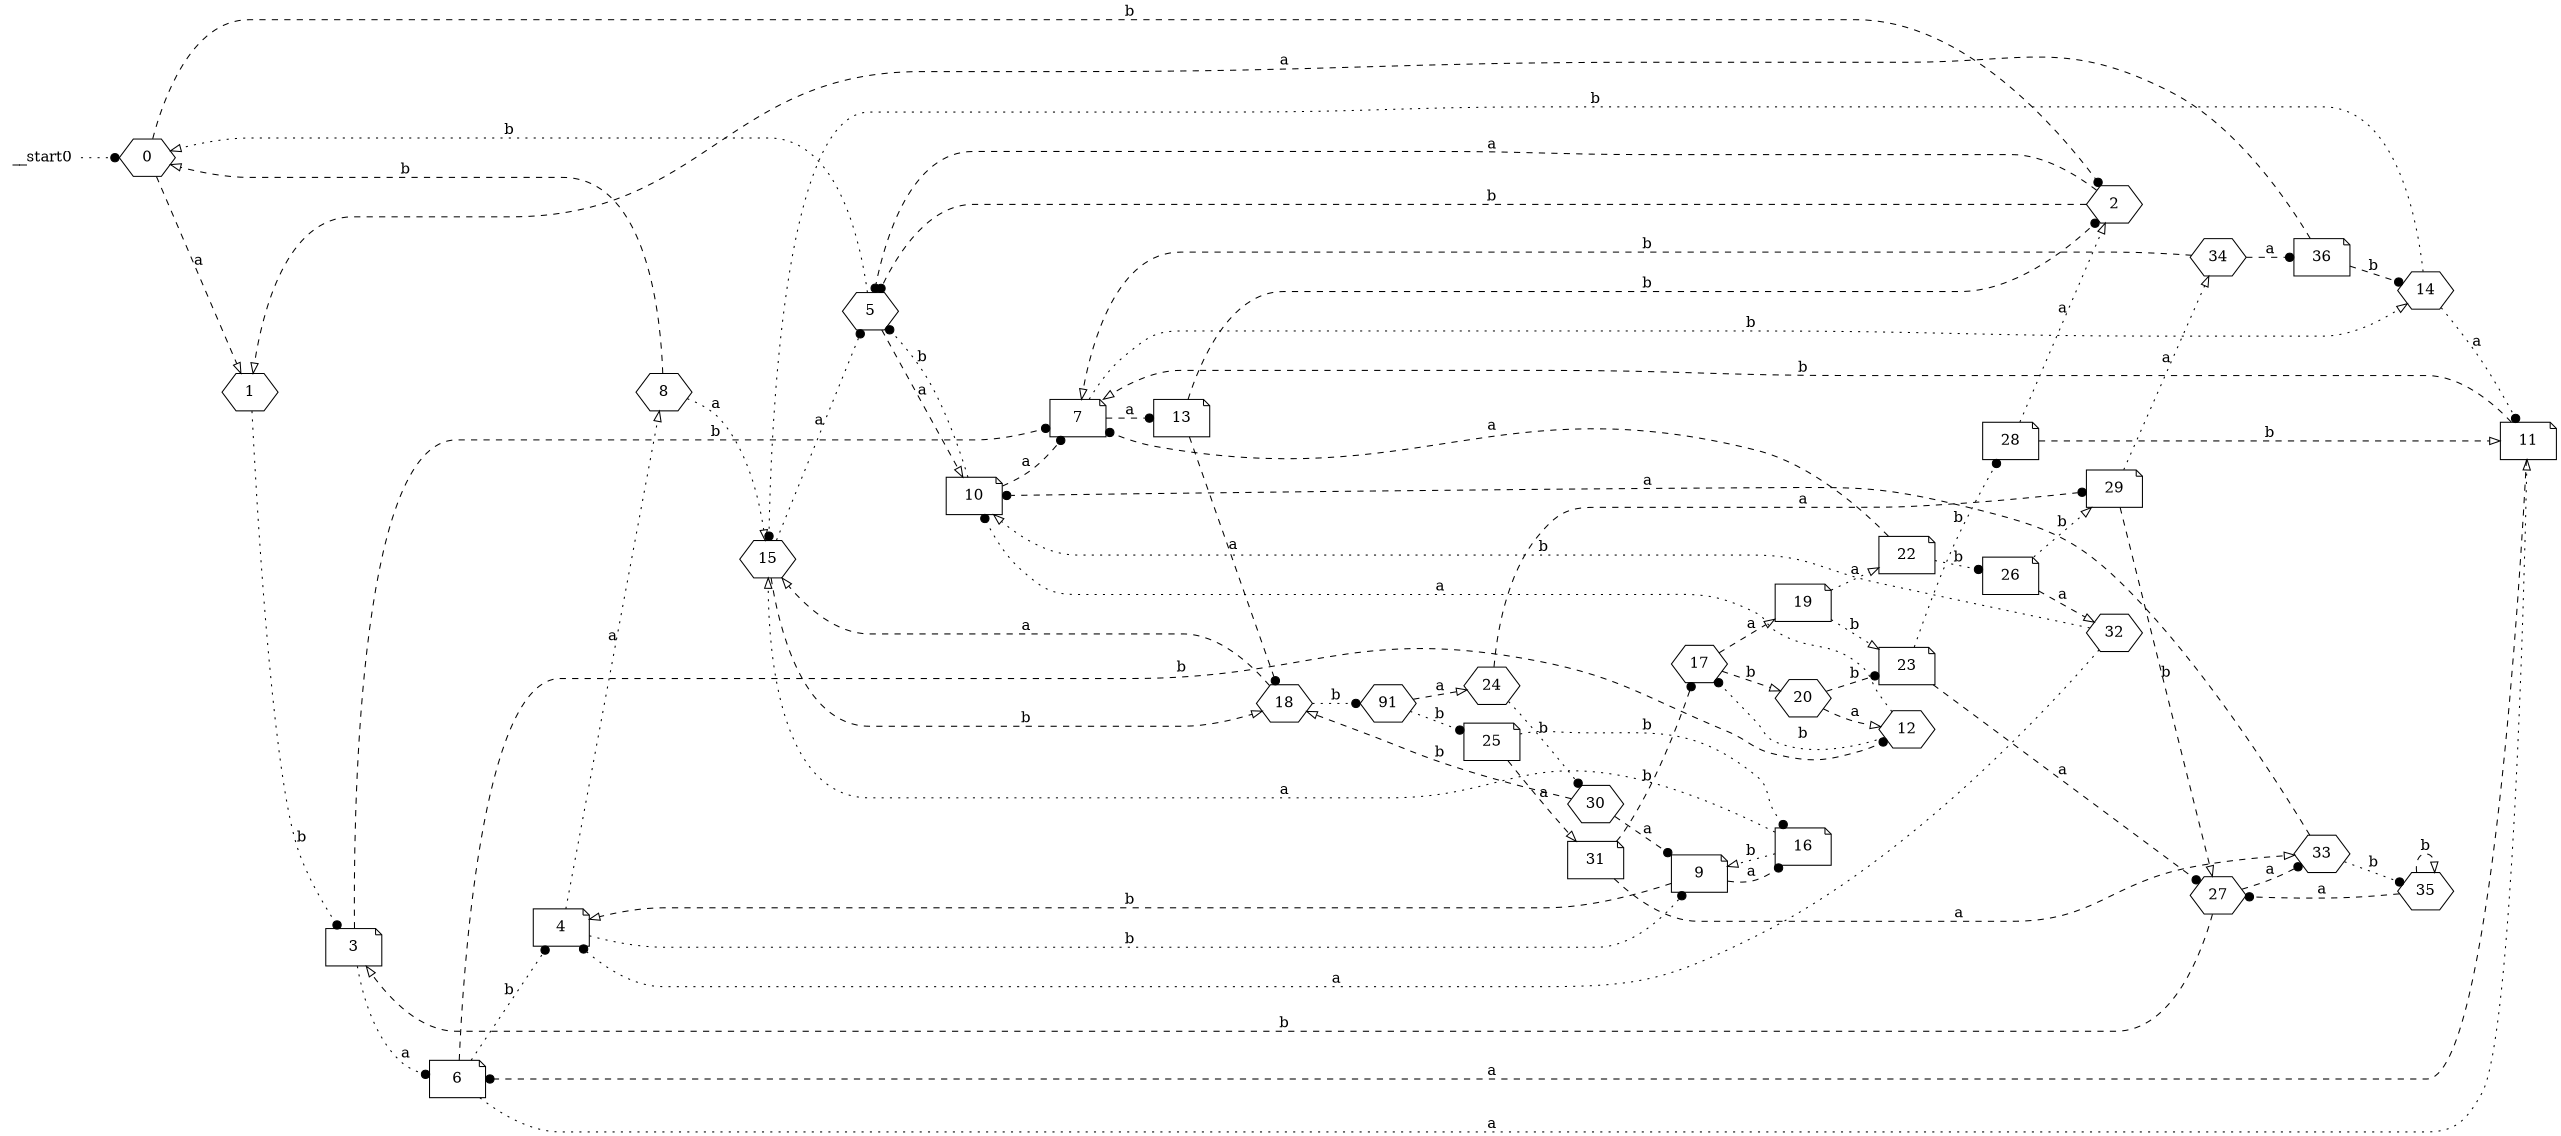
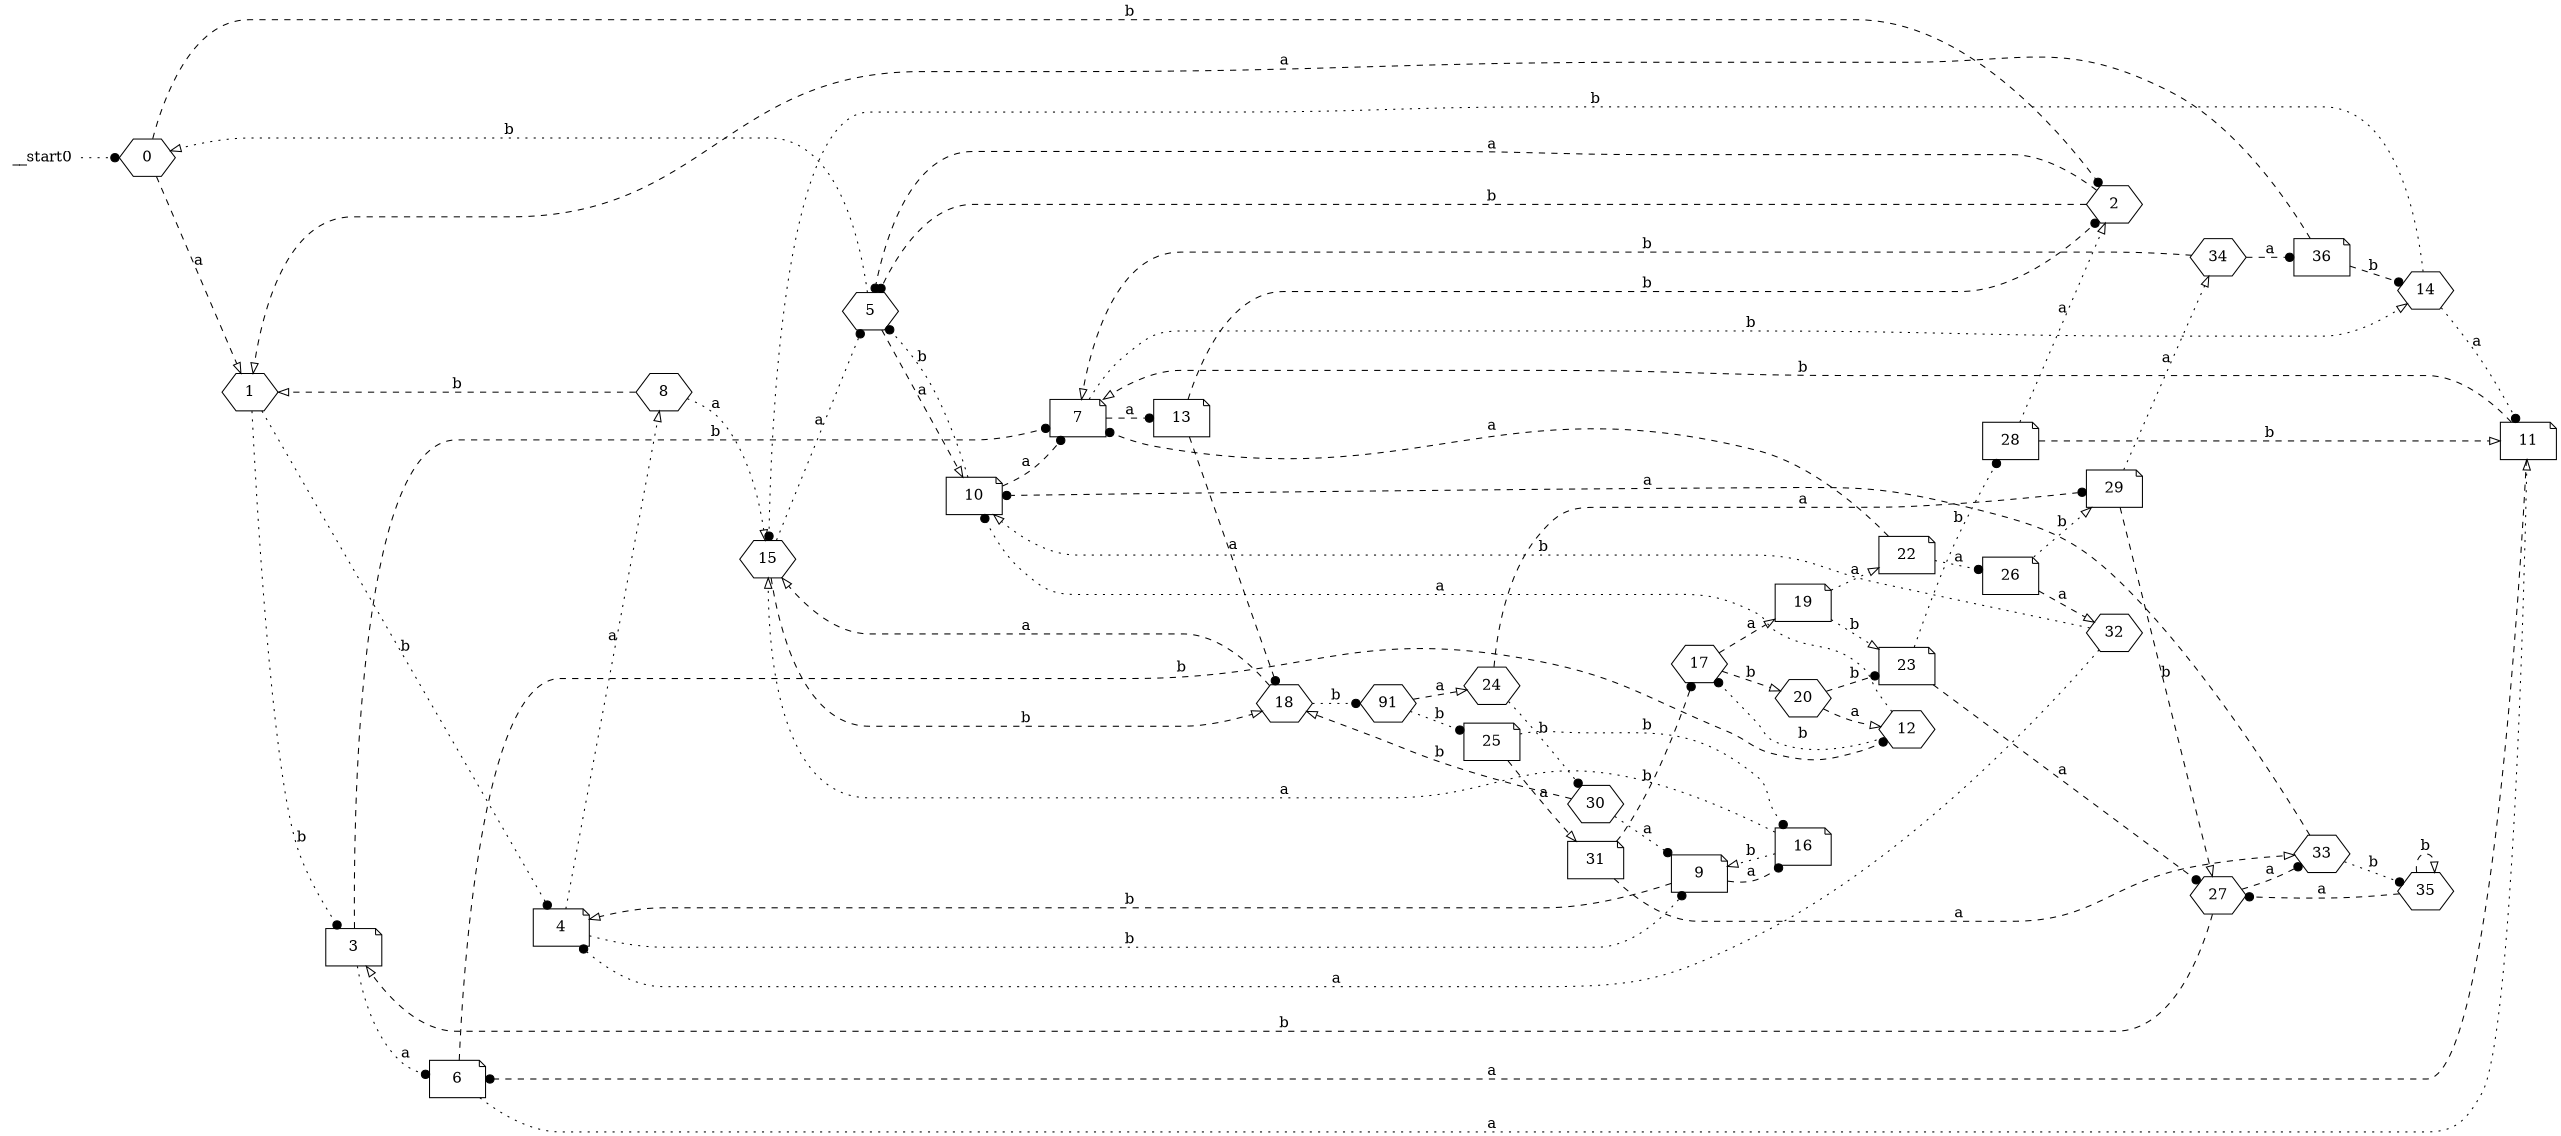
  digraph {
    rankdir=LR
    node [shape=hexagon]
    edge [arrowhead=dot style=dashed]
    __start0 [shape=none]
    0
    1
    2
    3 [shape=note]
    4 [shape=note]
    5
    6 [shape=note]
    7 [shape=note]
    8
    9 [shape=note]
    10 [shape=note]
    11 [shape=note]
    12
    13 [shape=note]
    14
    15
    16 [shape=note]
    17
    18
    19 [shape=note]
    20
    n23 [label=91]
    22 [shape=note]
    23 [shape=note]
    24
    25 [shape=note]
    26 [shape=note]
    27
    28 [shape=note]
    29 [shape=note]
    30
    31 [shape=note]
    32
    33
    34
    35
    36 [shape=note]
    __start0 -> 0 [style=dotted]
    0 -> 1 [arrowhead=onormal label=a]
    0 -> 2 [label=b]
    1 -> 3 [label=b style=dotted]
-   6 -> 4 [label=b style=dotted]
+   1 -> 4 [label=b style=dotted]
    2 -> 5 [label=a]
    2 -> 5 [label=b]
    3 -> 6 [label=a style=dotted]
    3 -> 7 [label=b]
    4 -> 8 [arrowhead=onormal label=a style=dotted]
    4 -> 9 [label=b style=dotted]
    5 -> 0 [arrowhead=onormal label=b style=dotted]
    5 -> 10 [arrowhead=onormal label=a]
    6 -> 11 [arrowhead=onormal label=a style=dotted]
    6 -> 12 [label=b]
    7 -> 13 [label=a]
    7 -> 14 [arrowhead=onormal label=b style=dotted]
-   8 -> 0 [arrowhead=onormal label=b]
+   8 -> 1 [arrowhead=onormal label=b]
    8 -> 15 [arrowhead=onormal label=a style=dotted]
    9 -> 4 [arrowhead=onormal label=b]
    9 -> 16 [label=a]
    10 -> 5 [label=b style=dotted]
    10 -> 7 [label=a]
    11 -> 6 [label=a]
    11 -> 7 [arrowhead=onormal label=b]
    12 -> 10 [label=a style=dotted]
    12 -> 17 [label=b style=dotted]
    13 -> 2 [label=b]
    13 -> 18 [label=a]
    14 -> 11 [label=a style=dotted]
    14 -> 15 [label=b style=dotted]
    15 -> 5 [label=a style=dotted]
    15 -> 18 [arrowhead=onormal label=b]
    16 -> 9 [arrowhead=onormal label=b style=dotted]
    16 -> 15 [arrowhead=onormal label=a style=dotted]
    17 -> 19 [arrowhead=onormal label=a]
    17 -> 20 [arrowhead=onormal label=b]
    18 -> 15 [arrowhead=onormal label=a]
    18 -> n23 [label=b style=dotted]
    19 -> 22 [arrowhead=onormal label=a style=dotted]
    19 -> 23 [arrowhead=onormal label=b style=dotted]
    20 -> 12 [arrowhead=onormal label=a]
    20 -> 23 [label=b]
    n23 -> 24 [arrowhead=onormal label=a]
    n23 -> 25 [label=b style=dotted]
    22 -> 7 [label=a]
-   22 -> 26 [label=b style=dotted]
+   22 -> 26 [label=a style=dotted]
    23 -> 27 [label=a]
    23 -> 28 [label=b style=dotted]
    24 -> 29 [label=a]
    24 -> 30 [label=b style=dotted]
    25 -> 16 [label=b style=dotted]
    25 -> 31 [arrowhead=onormal label=a]
    26 -> 29 [arrowhead=onormal label=b style=dotted]
    26 -> 32 [arrowhead=onormal label=a]
    27 -> 3 [arrowhead=onormal label=b]
    27 -> 33 [label=a]
    28 -> 2 [arrowhead=onormal label=a style=dotted]
    28 -> 11 [arrowhead=onormal label=b]
    29 -> 27 [arrowhead=onormal label=b]
    29 -> 34 [arrowhead=onormal label=a style=dotted]
-   30 -> 9 [label=a]
+   30 -> 9 [label=a style=dotted]
    30 -> 18 [arrowhead=onormal label=b]
    31 -> 17 [label=b]
    31 -> 33 [arrowhead=onormal label=a]
    32 -> 4 [label=a style=dotted]
    32 -> 10 [arrowhead=onormal label=b style=dotted]
    33 -> 10 [label=a]
    33 -> 35 [label=b style=dotted]
    34 -> 7 [arrowhead=onormal label=b]
    34 -> 36 [label=a]
    35 -> 27 [label=a]
    35 -> 35 [arrowhead=onormal label=b]
    36 -> 1 [arrowhead=onormal label=a]
    36 -> 14 [label=b]
  }
